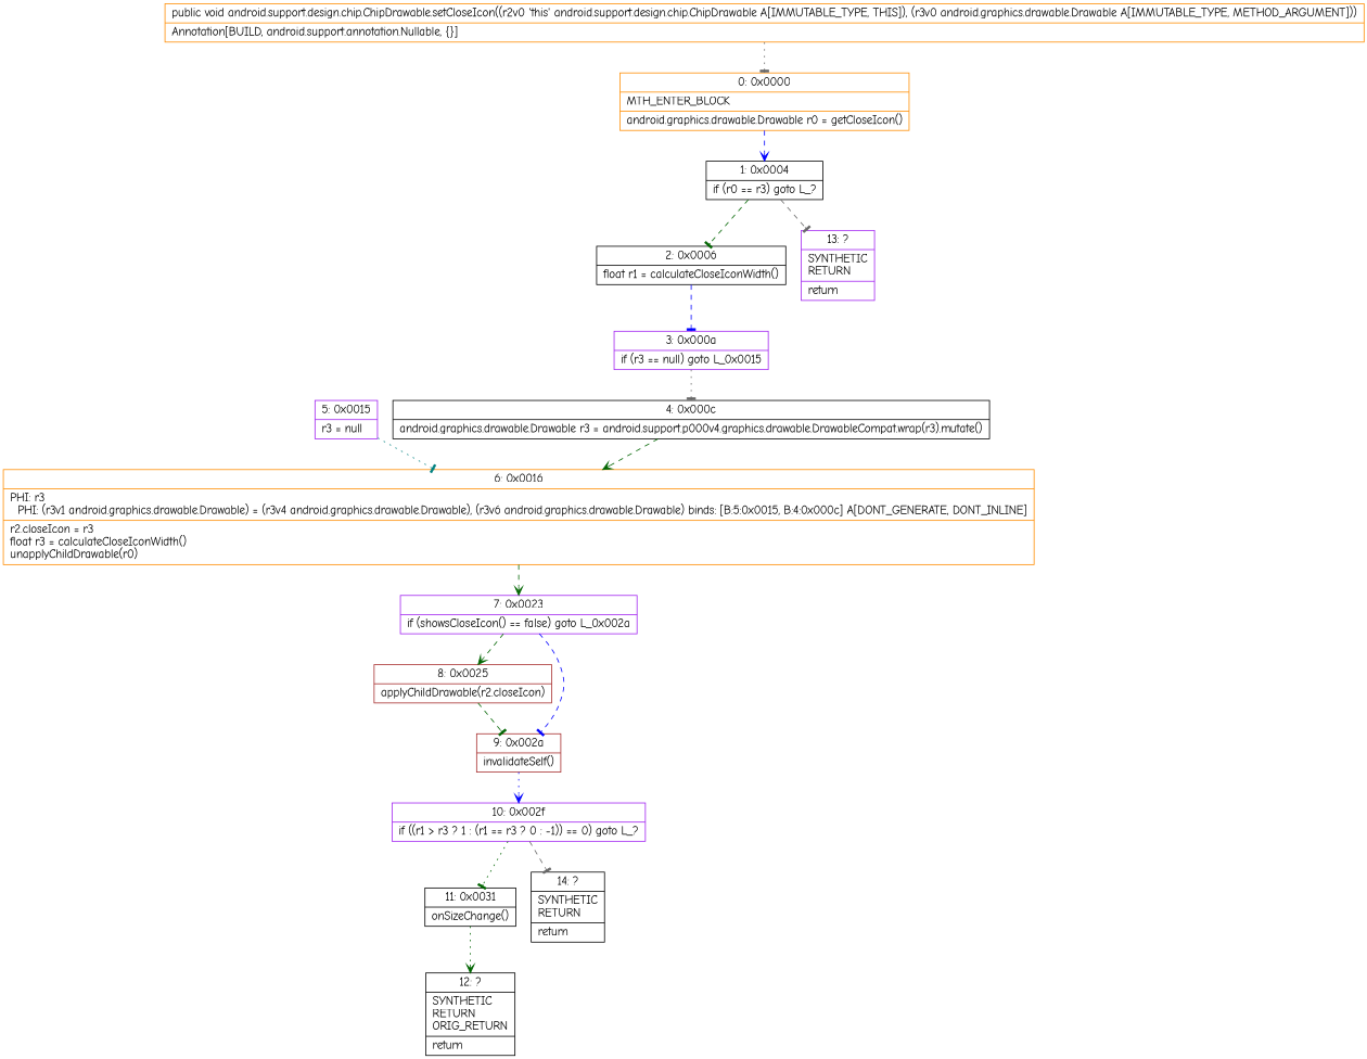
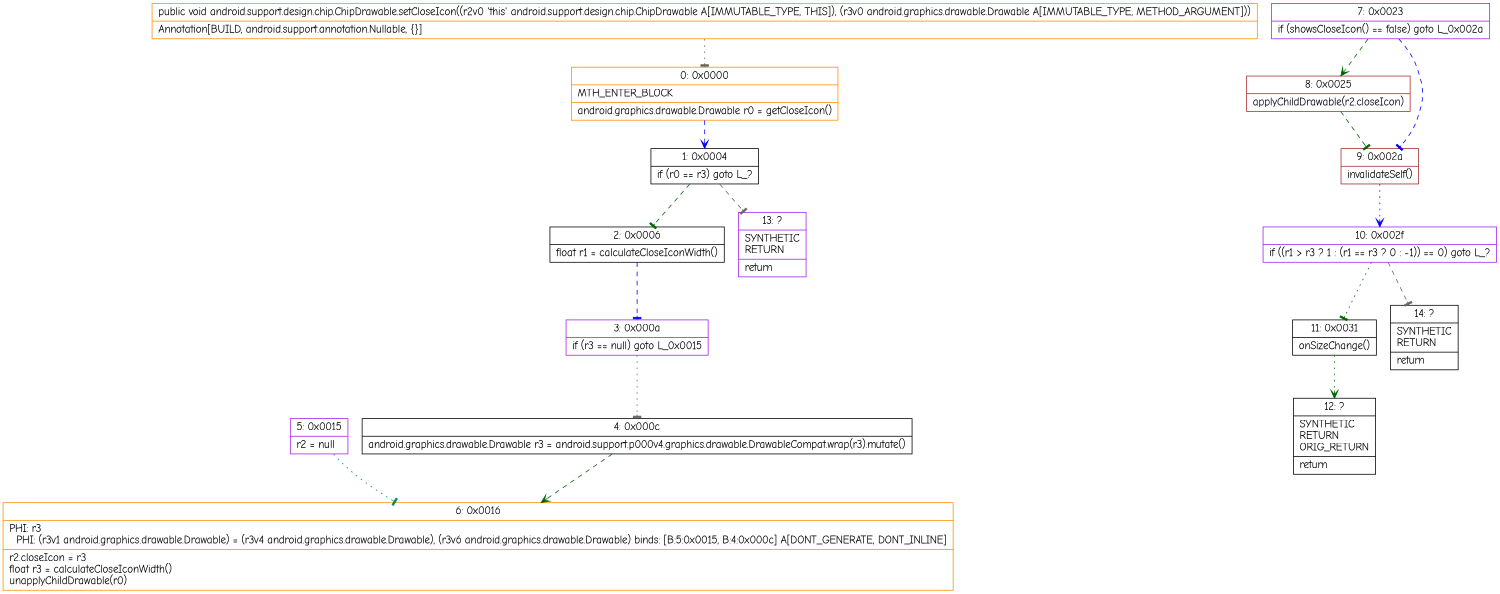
  digraph {
    fontname="Comic Neue"
    node [color=black fontname="Comic Neue" shape=record]
    edge [arrowhead=tee color=darkgreen fontname="Comic Neue" style=dashed]
    n1 [color=darkorange label="{0\:\ 0x0000|MTH_ENTER_BLOCK\l|android.graphics.drawable.Drawable r0 = getCloseIcon()\l}"]
    n2 [label="{1\:\ 0x0004|if (r0 == r3) goto L_?\l}"]
    n3 [label="{2\:\ 0x0006|float r1 = calculateCloseIconWidth()\l}"]
    n4 [color=purple label="{13\:\ ?|SYNTHETIC\lRETURN\l|return\l}"]
    n5 [color=purple label="{3\:\ 0x000a|if (r3 == null) goto L_0x0015\l}"]
    n6 [label="{4\:\ 0x000c|android.graphics.drawable.Drawable r3 = android.support.p000v4.graphics.drawable.DrawableCompat.wrap(r3).mutate()\l}"]
    n7 [color=darkorange label="{6\:\ 0x0016|PHI: r3 \l  PHI: (r3v1 android.graphics.drawable.Drawable) = (r3v4 android.graphics.drawable.Drawable), (r3v6 android.graphics.drawable.Drawable) binds: [B:5:0x0015, B:4:0x000c] A[DONT_GENERATE, DONT_INLINE]\l|r2.closeIcon = r3\lfloat r3 = calculateCloseIconWidth()\lunapplyChildDrawable(r0)\l}"]
-   n8 [color=purple label="{5\:\ 0x0015|r3 = null\l}"]
+   n8 [color=purple label="{5\:\ 0x0015|r2 = null\l}"]
    n9 [color=purple label="{7\:\ 0x0023|if (showsCloseIcon() == false) goto L_0x002a\l}"]
    n10 [color=brown label="{8\:\ 0x0025|applyChildDrawable(r2.closeIcon)\l}"]
    n11 [color=brown label="{9\:\ 0x002a|invalidateSelf()\l}"]
    n12 [color=purple label="{10\:\ 0x002f|if ((r1 \> r3 ? 1 : (r1 == r3 ? 0 : \-1)) == 0) goto L_?\l}"]
    n13 [label="{11\:\ 0x0031|onSizeChange()\l}"]
    n14 [label="{14\:\ ?|SYNTHETIC\lRETURN\l|return\l}"]
    n15 [label="{12\:\ ?|SYNTHETIC\lRETURN\lORIG_RETURN\l|return\l}"]
    n16 [color=darkorange label="{public void android.support.design.chip.ChipDrawable.setCloseIcon((r2v0 'this' android.support.design.chip.ChipDrawable A[IMMUTABLE_TYPE, THIS]), (r3v0 android.graphics.drawable.Drawable A[IMMUTABLE_TYPE, METHOD_ARGUMENT]))  | Annotation[BUILD, android.support.annotation.Nullable, \{\}]\l}"]
    n1 -> n2 [arrowhead=vee color=blue]
    n2 -> n3
    n2 -> n4 [color=gray40]
    n3 -> n5 [color=blue]
    n5 -> n6 [color=gray40 style=dotted]
    n6 -> n7 [arrowhead=vee]
-   n7 -> n9 [arrowhead=vee]
    n8 -> n7 [color=teal style=dotted]
    n9 -> n10 [arrowhead=vee]
    n9 -> n11 [color=blue]
    n10 -> n11
    n11 -> n12 [arrowhead=vee color=blue style=dotted]
    n12 -> n13 [style=dotted]
    n12 -> n14 [color=gray40]
    n13 -> n15 [arrowhead=vee style=dotted]
    n16 -> n1 [color=gray40 style=dotted]
  }
